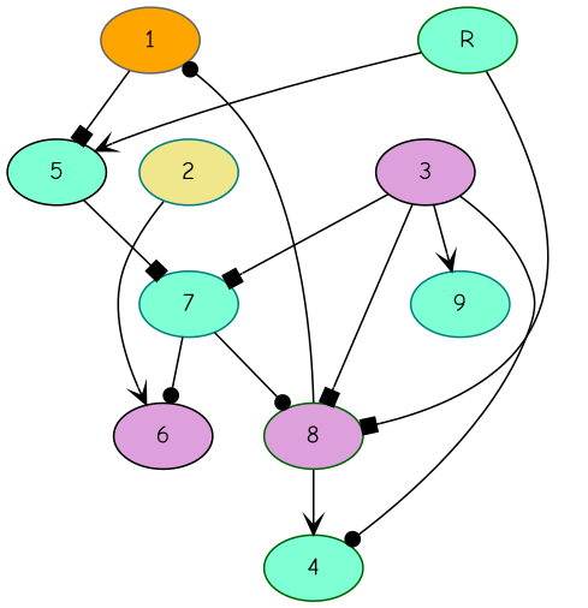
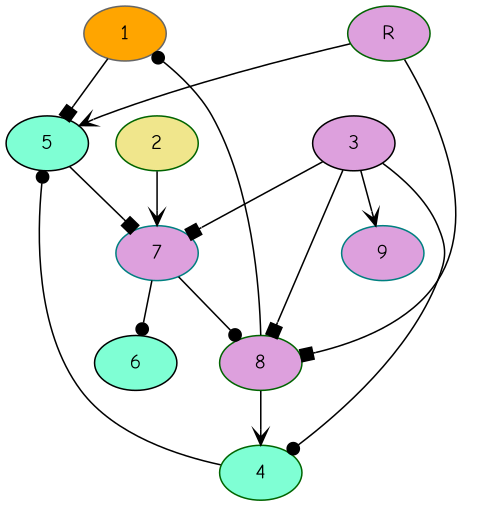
  digraph {
    fontname="Comic Neue"
    node [color=darkgreen fillcolor=aquamarine fontname="Comic Neue" style=filled]
    edge [arrowhead=box fontname="Comic Neue"]
    1 [color=gray40 fillcolor=orange]
    5 [color=black]
-   7 [color=teal]
-   2 [color=teal fillcolor=khaki]
-   6 [color=black fillcolor=plum]
+   7 [color=teal fillcolor=plum]
+   2 [fillcolor=khaki]
+   6 [color=black]
    3 [color=black fillcolor=plum]
    4
-   9 [color=teal]
+   9 [color=teal fillcolor=plum]
    8 [fillcolor=plum]
-   R
+   R [fillcolor=plum]
    1 -> 5
    5 -> 7
    7 -> 6 [arrowhead=dot]
    7 -> 8 [arrowhead=dot]
-   2 -> 6 [arrowhead=vee]
+   2 -> 7 [arrowhead=vee]
    3 -> 7
    3 -> 4 [arrowhead=dot]
    3 -> 9 [arrowhead=vee]
    3 -> 8
+   4 -> 5 [arrowhead=dot]
    8 -> 1 [arrowhead=dot]
    8 -> 4 [arrowhead=vee]
    R -> 5 [arrowhead=vee]
    R -> 8
  }
